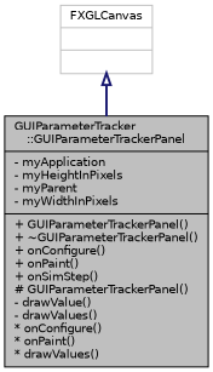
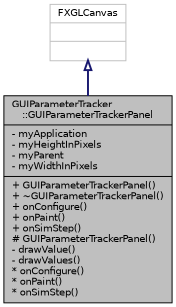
  digraph {
    node [fontname=Helvetica fontsize=10 shape=record style=filled]
-   n1 [color=black fillcolor=grey75 fontcolor=black height=0.2 label="{GUIParameterTracker\l::GUIParameterTrackerPanel\n|- myApplication\l- myHeightInPixels\l- myParent\l- myWidthInPixels\l|+ GUIParameterTrackerPanel()\l+ ~GUIParameterTrackerPanel()\l+ onConfigure()\l+ onPaint()\l+ onSimStep()\l# GUIParameterTrackerPanel()\l- drawValue()\l- drawValues()\l* onConfigure()\l* onPaint()\l* drawValues()\l}" width=0.4]
+   n1 [color=black fillcolor=grey75 fontcolor=black height=0.2 label="{GUIParameterTracker\l::GUIParameterTrackerPanel\n|- myApplication\l- myHeightInPixels\l- myParent\l- myWidthInPixels\l|+ GUIParameterTrackerPanel()\l+ ~GUIParameterTrackerPanel()\l+ onConfigure()\l+ onPaint()\l+ onSimStep()\l# GUIParameterTrackerPanel()\l- drawValue()\l- drawValues()\l* onConfigure()\l* onPaint()\l* onSimStep()\l}" width=0.4]
    n2 [color=grey75 fillcolor=white height=0.2 label="{FXGLCanvas\n||}" width=0.4]
    n2 -> n1 [arrowtail=onormal color=midnightblue dir=back fontname=Helvetica fontsize=10 labelfontname=Helvetica labelfontsize=10 style=bold]
  }
